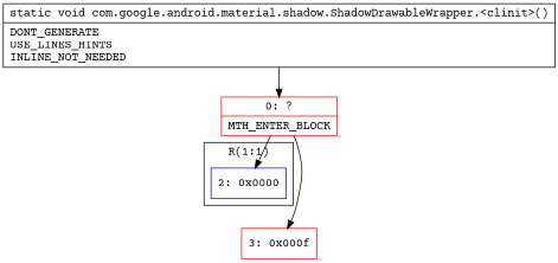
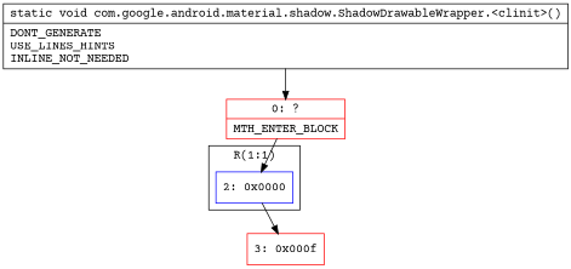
  digraph {
    fontname="Courier Prime"
    node [color=red fontname="Courier Prime" shape=record]
    edge [fontname="Courier Prime"]
    n1 [color=blue label="{2\:\ 0x0000}"]
    n2 [label="{3\:\ 0x000f}"]
    n3 [label="{0\:\ ?|MTH_ENTER_BLOCK\l}"]
    n4 [label="{static void com.google.android.material.shadow.ShadowDrawableWrapper.\<clinit\>()  | DONT_GENERATE\lUSE_LINES_HINTS\lINLINE_NOT_NEEDED\l}" color=""]
    subgraph cluster_1 {
      label="R(1:1)"
      n1
    }
-   n3 -> n2
+   n1 -> n2
    n3 -> n1
    n4 -> n3
  }
